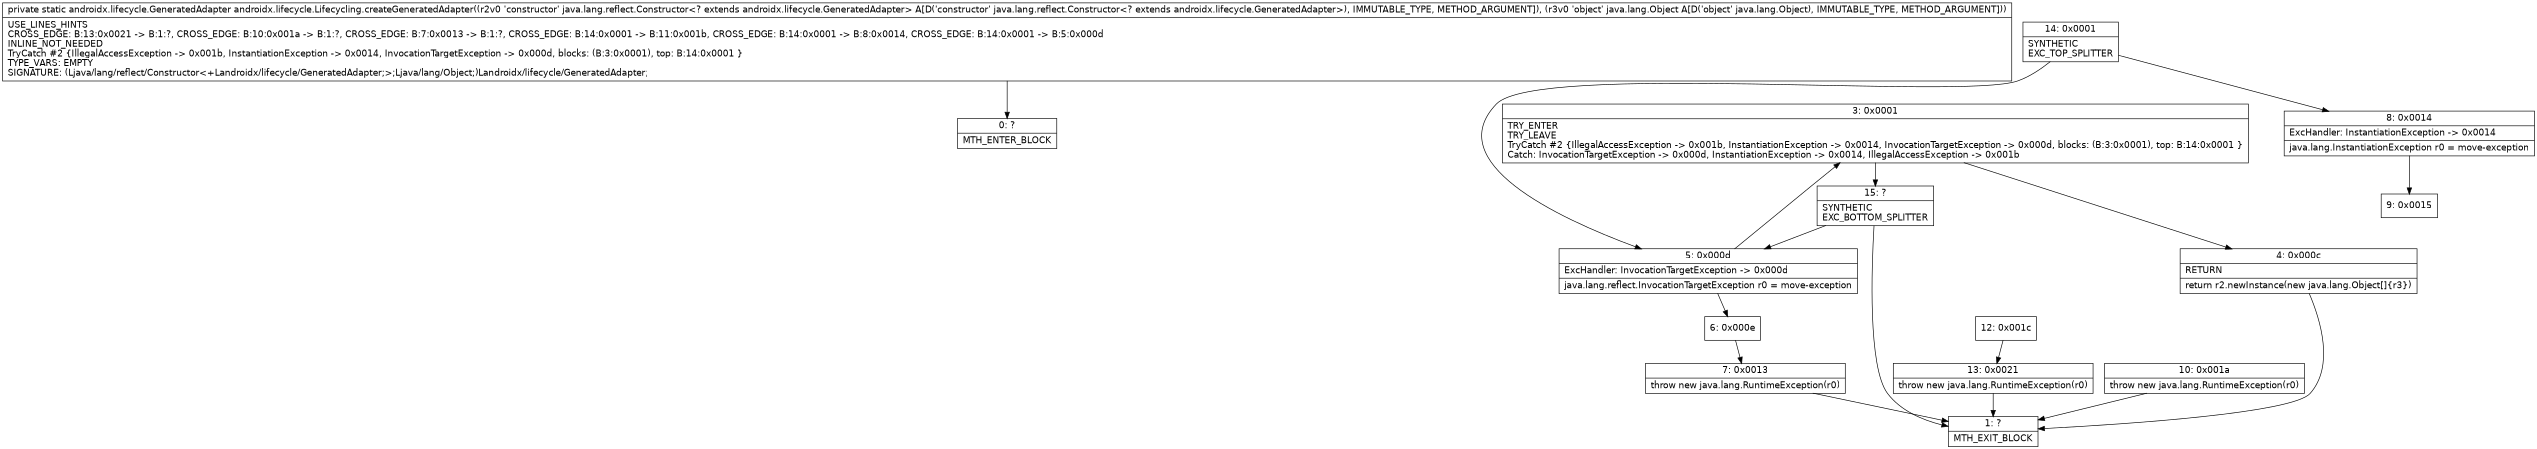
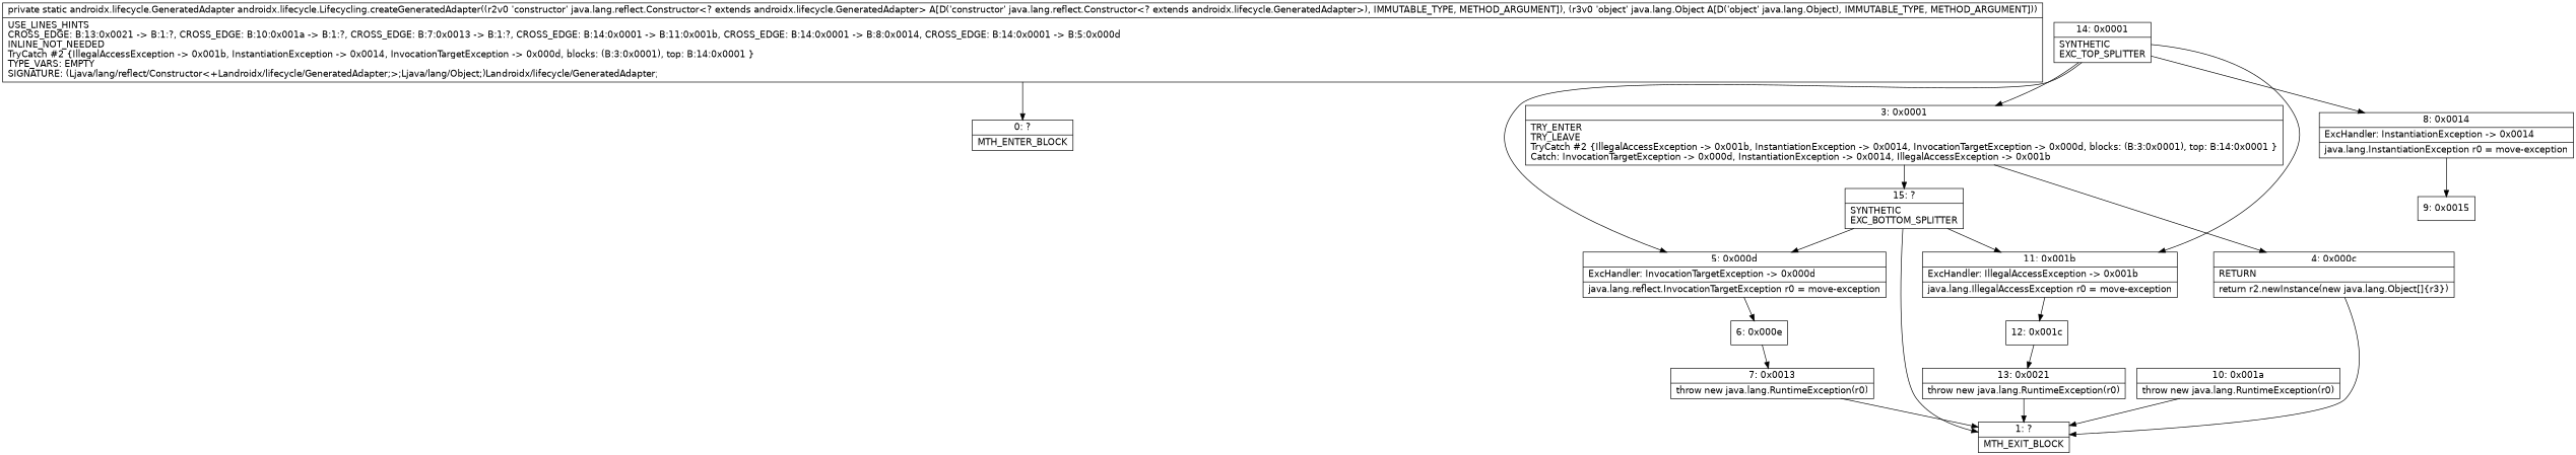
  digraph {
    fontname="DejaVu Sans"
    node [fontname="DejaVu Sans" shape=record]
    edge [fontname="DejaVu Sans"]
    n1 [label="{0\:\ ?|MTH_ENTER_BLOCK\l}"]
    n2 [label="{14\:\ 0x0001|SYNTHETIC\lEXC_TOP_SPLITTER\l}"]
    n3 [label="{3\:\ 0x0001|TRY_ENTER\lTRY_LEAVE\lTryCatch #2 \{IllegalAccessException \-\> 0x001b, InstantiationException \-\> 0x0014, InvocationTargetException \-\> 0x000d, blocks: (B:3:0x0001), top: B:14:0x0001 \}\lCatch: InvocationTargetException \-\> 0x000d, InstantiationException \-\> 0x0014, IllegalAccessException \-\> 0x001b\l}"]
+   n4 [label="{11\:\ 0x001b|ExcHandler: IllegalAccessException \-\> 0x001b\l|java.lang.IllegalAccessException r0 = move\-exception\l}"]
    n5 [label="{8\:\ 0x0014|ExcHandler: InstantiationException \-\> 0x0014\l|java.lang.InstantiationException r0 = move\-exception\l}"]
    n6 [label="{5\:\ 0x000d|ExcHandler: InvocationTargetException \-\> 0x000d\l|java.lang.reflect.InvocationTargetException r0 = move\-exception\l}"]
    n7 [label="{4\:\ 0x000c|RETURN\l|return r2.newInstance(new java.lang.Object[]\{r3\})\l}"]
    n8 [label="{15\:\ ?|SYNTHETIC\lEXC_BOTTOM_SPLITTER\l}"]
    n9 [label="{12\:\ 0x001c}"]
    n10 [label="{9\:\ 0x0015}"]
    n11 [label="{6\:\ 0x000e}"]
    n12 [label="{1\:\ ?|MTH_EXIT_BLOCK\l}"]
    n13 [label="{13\:\ 0x0021|throw new java.lang.RuntimeException(r0)\l}"]
    n14 [label="{10\:\ 0x001a|throw new java.lang.RuntimeException(r0)\l}"]
    n15 [label="{7\:\ 0x0013|throw new java.lang.RuntimeException(r0)\l}"]
    n16 [label="{private static androidx.lifecycle.GeneratedAdapter androidx.lifecycle.Lifecycling.createGeneratedAdapter((r2v0 'constructor' java.lang.reflect.Constructor\<? extends androidx.lifecycle.GeneratedAdapter\> A[D('constructor' java.lang.reflect.Constructor\<? extends androidx.lifecycle.GeneratedAdapter\>), IMMUTABLE_TYPE, METHOD_ARGUMENT]), (r3v0 'object' java.lang.Object A[D('object' java.lang.Object), IMMUTABLE_TYPE, METHOD_ARGUMENT]))  | USE_LINES_HINTS\lCROSS_EDGE: B:13:0x0021 \-\> B:1:?, CROSS_EDGE: B:10:0x001a \-\> B:1:?, CROSS_EDGE: B:7:0x0013 \-\> B:1:?, CROSS_EDGE: B:14:0x0001 \-\> B:11:0x001b, CROSS_EDGE: B:14:0x0001 \-\> B:8:0x0014, CROSS_EDGE: B:14:0x0001 \-\> B:5:0x000d\lINLINE_NOT_NEEDED\lTryCatch #2 \{IllegalAccessException \-\> 0x001b, InstantiationException \-\> 0x0014, InvocationTargetException \-\> 0x000d, blocks: (B:3:0x0001), top: B:14:0x0001 \}\lTYPE_VARS: EMPTY\lSIGNATURE: (Ljava\/lang\/reflect\/Constructor\<+Landroidx\/lifecycle\/GeneratedAdapter;\>;Ljava\/lang\/Object;)Landroidx\/lifecycle\/GeneratedAdapter;\l}"]
-   n6 -> n3
+   n2 -> n3
+   n2 -> n4
    n2 -> n5
    n2 -> n6
    n3 -> n7
    n3 -> n8
+   n4 -> n9
    n5 -> n10
    n6 -> n11
    n7 -> n12
+   n8 -> n4
    n8 -> n6
    n8 -> n12
    n9 -> n13
    n11 -> n15
    n13 -> n12
    n14 -> n12
    n15 -> n12
    n16 -> n1
  }
